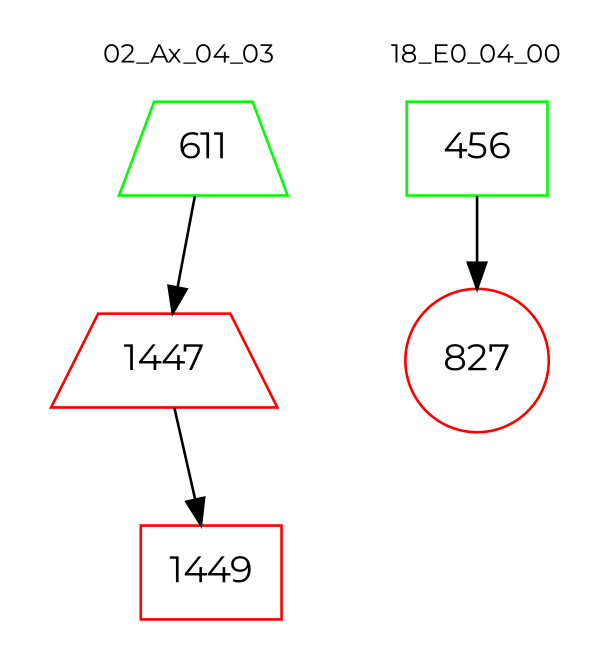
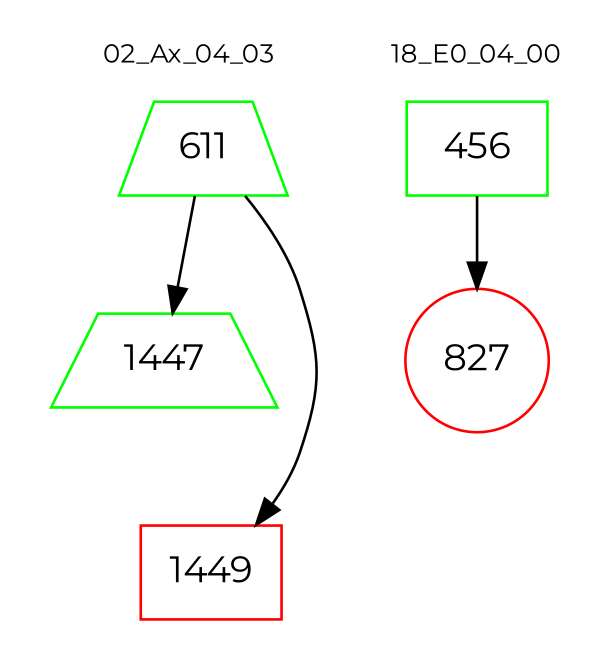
  digraph {
    fontname=Montserrat
    node [color=red fontname=Montserrat shape=trapezium]
    edge [color=black fontname=Montserrat]
    n1 [color=green label=611]
-   n2 [label=1447]
+   n2 [color=green label=1447]
    n3 [label=1449 shape=box]
    n4 [color=green label=456 shape=box]
    n5 [label=827 shape=circle]
    subgraph cluster_1 {
      color=white
      fontsize=10
      label="02_Ax_04_03"
      n1
      n2
      n3
    }
    subgraph cluster_2 {
      color=white
      fontsize=10
      label="18_E0_04_00"
      n4
      n5
    }
    n1 -> n2
-   n2 -> n3
+   n1 -> n3
    n4 -> n5
  }
